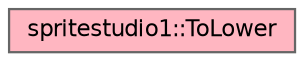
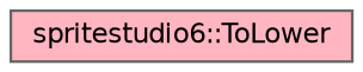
  digraph {
    rankdir=LR
-   n1 [color=grey40 fillcolor=lightpink fontname=Helvetica fontsize=10 height=0.2 label="spritestudio1::ToLower" shape=box style=filled width=0.4]
+   n1 [color=grey40 fillcolor=lightpink fontname=Helvetica fontsize=10 height=0.2 label="spritestudio6::ToLower" shape=box style=filled width=0.4]
  }
